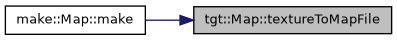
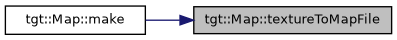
  digraph {
    rankdir=RL
    node [color=black fontname=Helvetica fontsize=10 shape=record style=filled]
    n1 [fillcolor=grey75 fontcolor=black height=0.2 label="tgt::Map::textureToMapFile" width=0.4]
-   n2 [fillcolor=white height=0.2 label="make::Map::make" width=0.4]
+   n2 [fillcolor=white height=0.2 label="tgt::Map::make" width=0.4]
    n1 -> n2 [color=midnightblue dir=back fontname=Helvetica fontsize=10 labelfontname=Helvetica labelfontsize=10 style=solid]
  }
